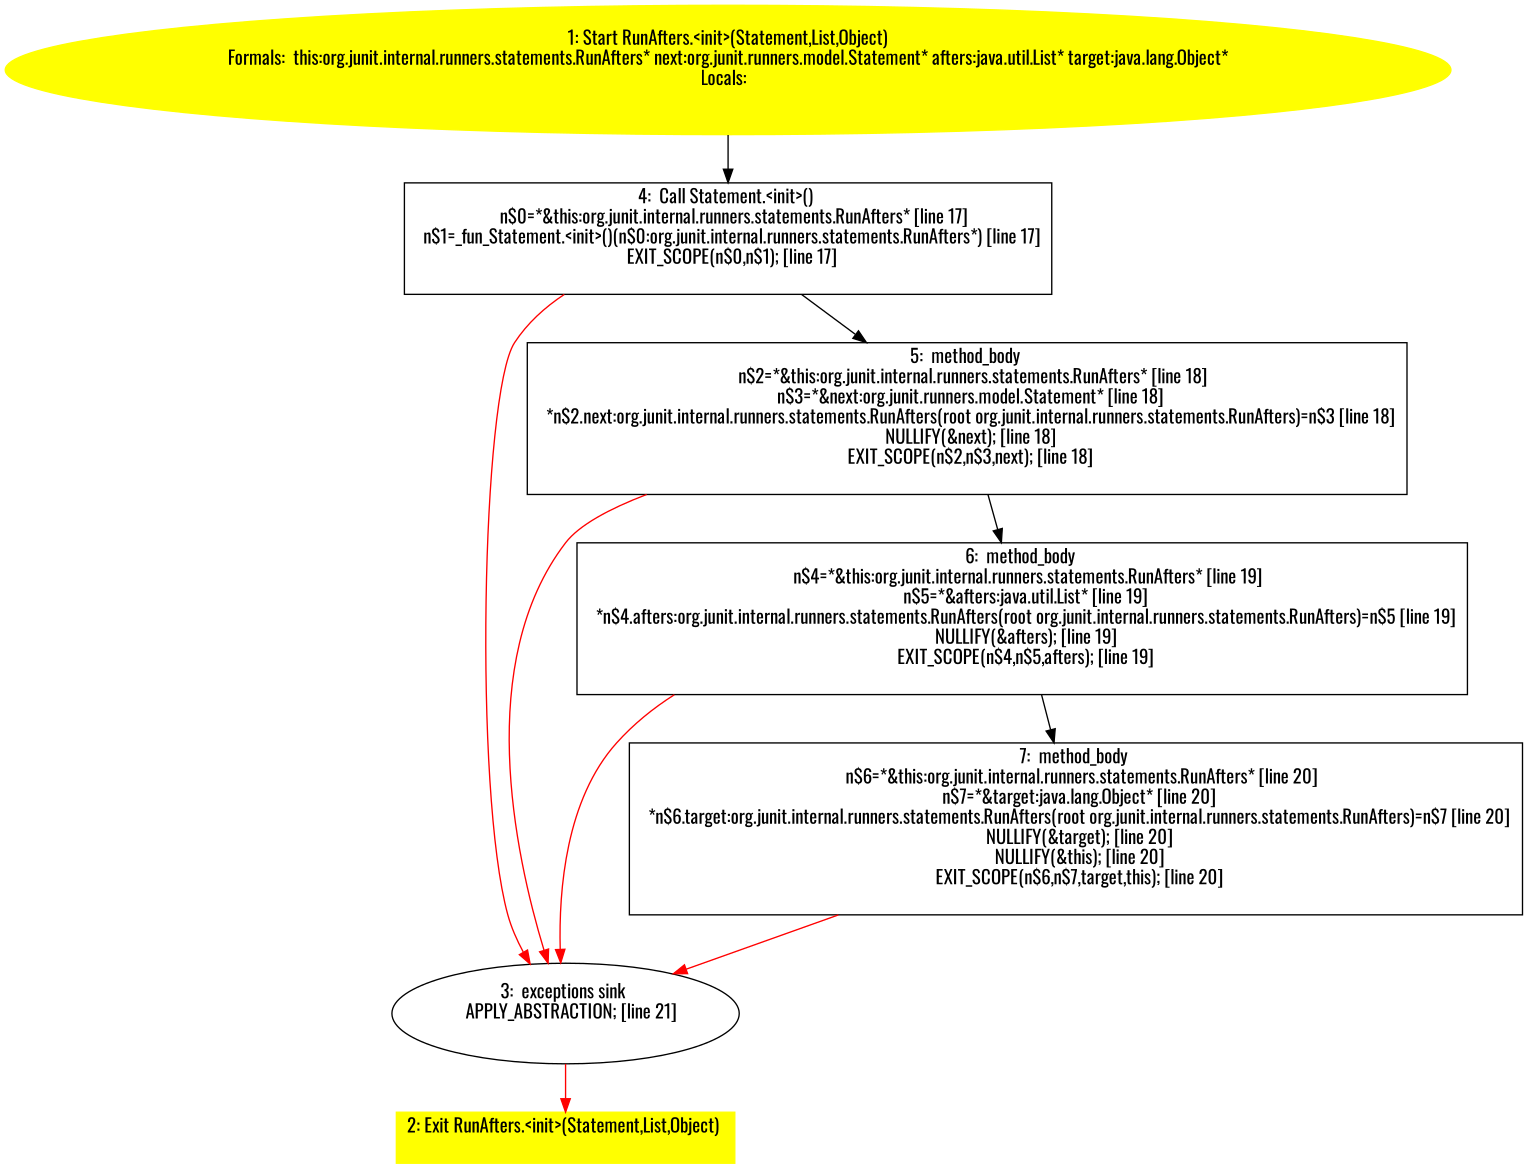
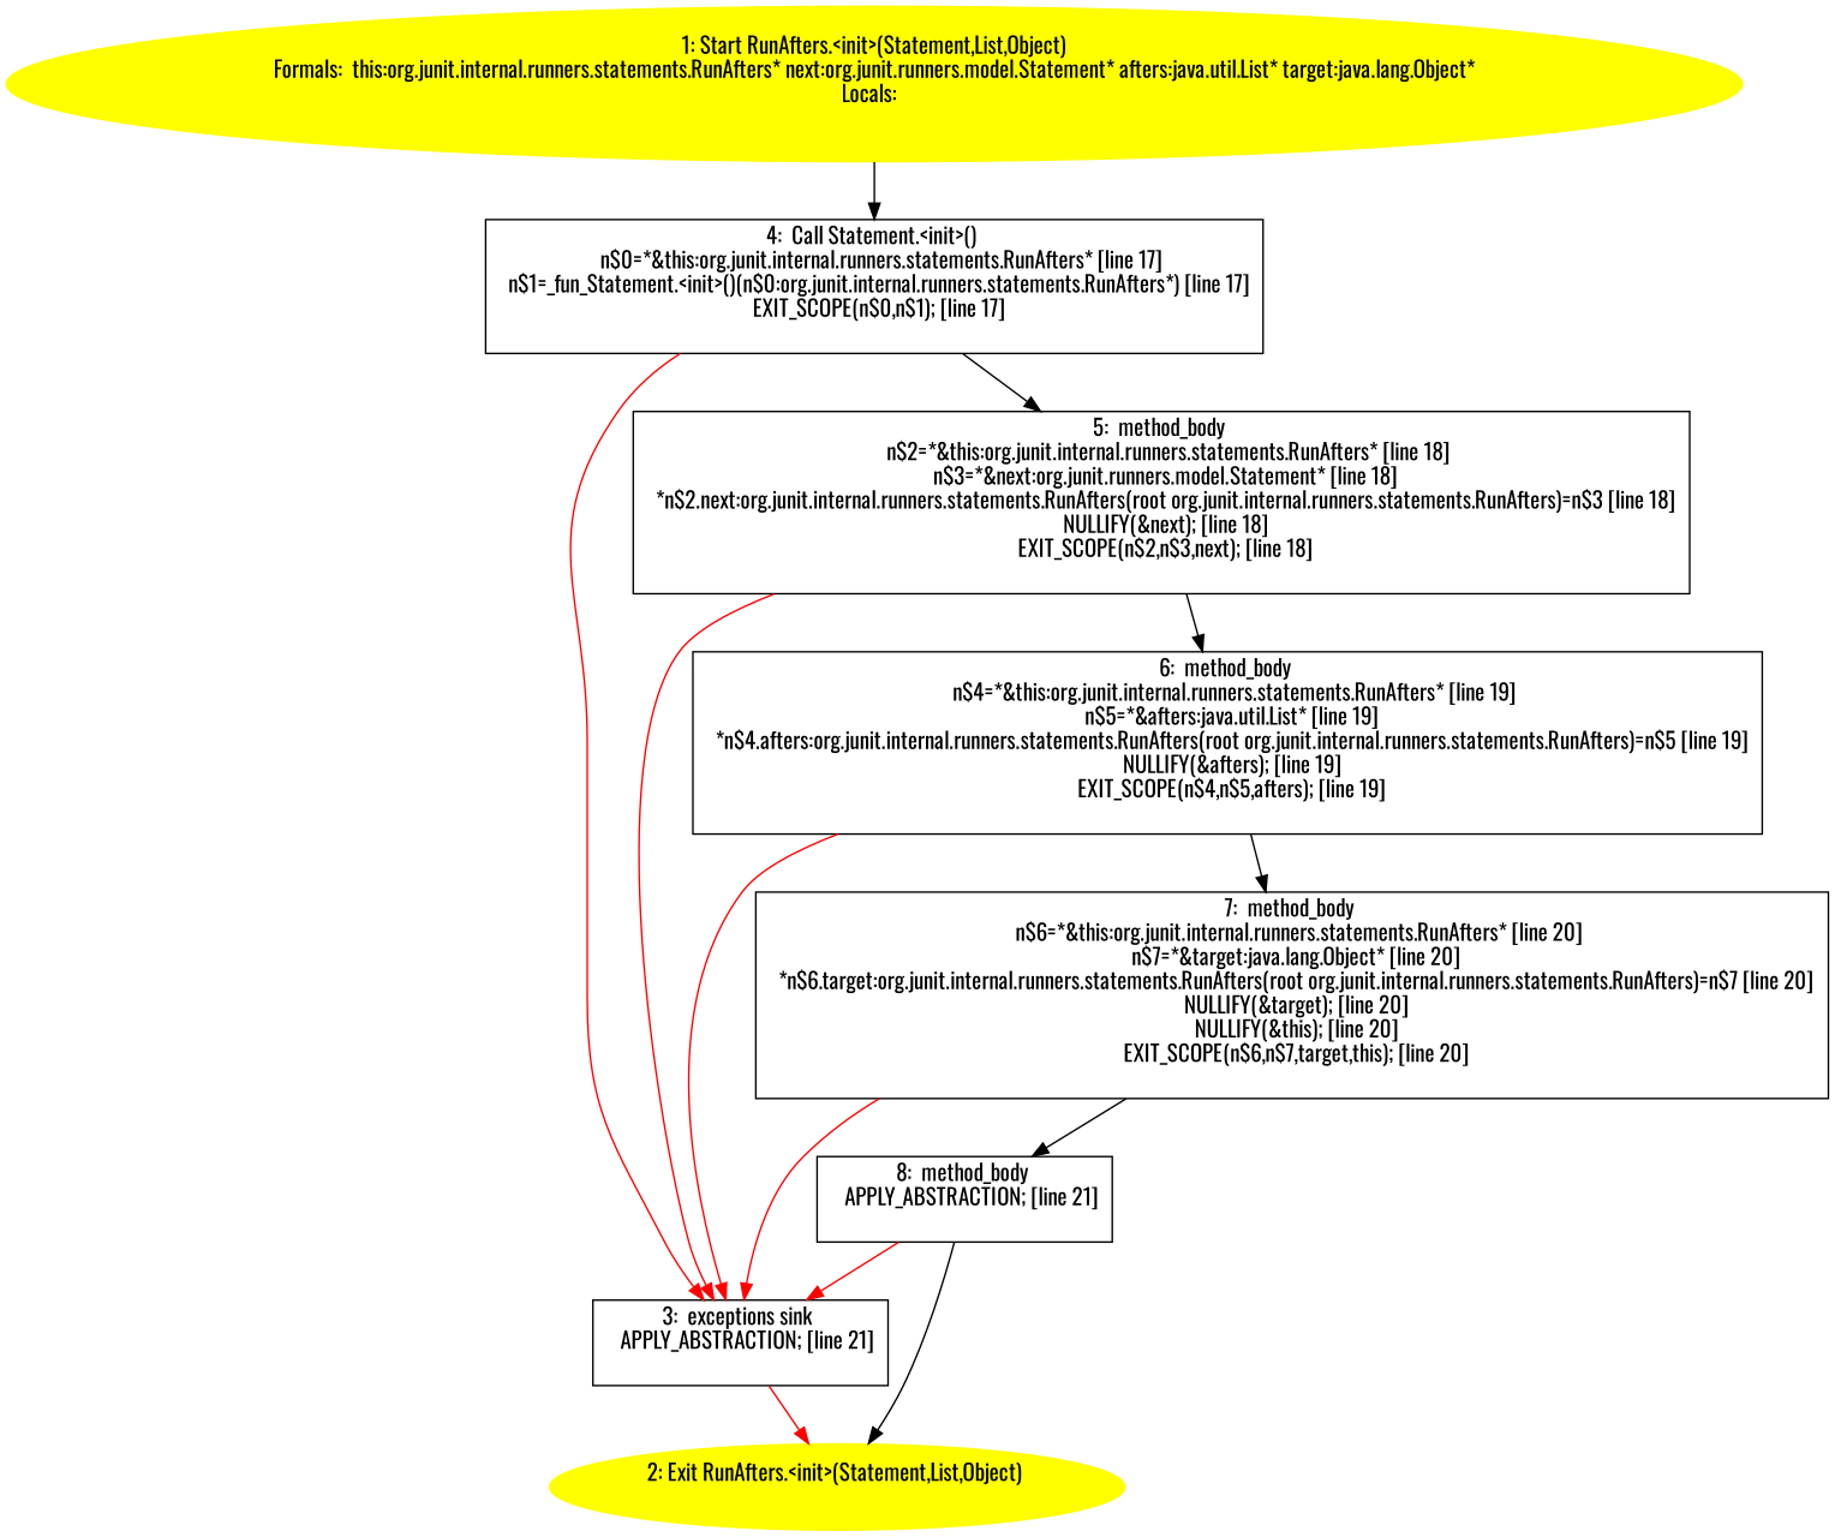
  digraph {
    fontname=Oswald
    node [fontname=Oswald shape=box]
    edge [fontname=Oswald]
    n1 [color=yellow label="1: Start RunAfters.<init>(Statement,List,Object)\nFormals:  this:org.junit.internal.runners.statements.RunAfters* next:org.junit.runners.model.Statement* afters:java.util.List* target:java.lang.Object*\nLocals:  \n  " style=filled shape=""]
    n2 [label="4:  Call Statement.<init>() \n   n$0=*&this:org.junit.internal.runners.statements.RunAfters* [line 17]\n  n$1=_fun_Statement.<init>()(n$0:org.junit.internal.runners.statements.RunAfters*) [line 17]\n  EXIT_SCOPE(n$0,n$1); [line 17]\n "]
-   n3 [label="3:  exceptions sink \n   APPLY_ABSTRACTION; [line 21]\n " shape=ellipse]
+   n3 [label="3:  exceptions sink \n   APPLY_ABSTRACTION; [line 21]\n "]
    n4 [label="5:  method_body \n   n$2=*&this:org.junit.internal.runners.statements.RunAfters* [line 18]\n  n$3=*&next:org.junit.runners.model.Statement* [line 18]\n  *n$2.next:org.junit.internal.runners.statements.RunAfters(root org.junit.internal.runners.statements.RunAfters)=n$3 [line 18]\n  NULLIFY(&next); [line 18]\n  EXIT_SCOPE(n$2,n$3,next); [line 18]\n "]
-   n5 [color=yellow label="2: Exit RunAfters.<init>(Statement,List,Object) \n  " style=filled]
+   n5 [color=yellow label="2: Exit RunAfters.<init>(Statement,List,Object) \n  " style=filled shape=""]
    n6 [label="6:  method_body \n   n$4=*&this:org.junit.internal.runners.statements.RunAfters* [line 19]\n  n$5=*&afters:java.util.List* [line 19]\n  *n$4.afters:org.junit.internal.runners.statements.RunAfters(root org.junit.internal.runners.statements.RunAfters)=n$5 [line 19]\n  NULLIFY(&afters); [line 19]\n  EXIT_SCOPE(n$4,n$5,afters); [line 19]\n "]
    n7 [label="7:  method_body \n   n$6=*&this:org.junit.internal.runners.statements.RunAfters* [line 20]\n  n$7=*&target:java.lang.Object* [line 20]\n  *n$6.target:org.junit.internal.runners.statements.RunAfters(root org.junit.internal.runners.statements.RunAfters)=n$7 [line 20]\n  NULLIFY(&target); [line 20]\n  NULLIFY(&this); [line 20]\n  EXIT_SCOPE(n$6,n$7,target,this); [line 20]\n "]
+   n8 [label="8:  method_body \n   APPLY_ABSTRACTION; [line 21]\n "]
    n1 -> n2
    n2 -> n3 [color=red]
    n2 -> n4
    n3 -> n5 [color=red]
    n4 -> n3 [color=red]
    n4 -> n6
    n6 -> n3 [color=red]
    n6 -> n7
    n7 -> n3 [color=red]
+   n7 -> n8
+   n8 -> n3 [color=red]
+   n8 -> n5
  }
